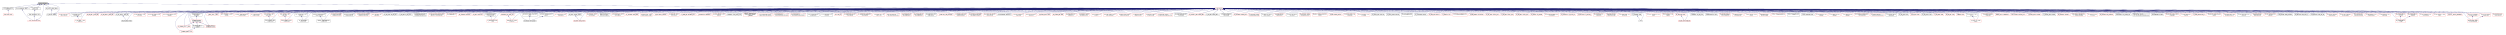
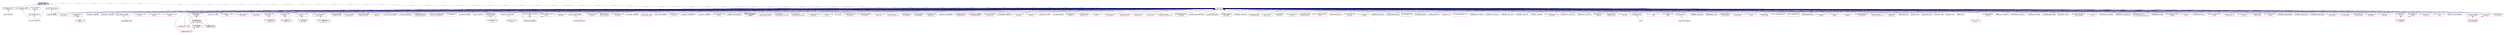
  digraph {
    fontname="Courier Prime"
    rankdir=TB
    node [color=red fillcolor=white fontname="Courier Prime" fontsize=10 shape=record style=filled]
    edge [color=midnightblue dir=back fontname="Courier Prime" fontsize=10 labelfontname=Helvetica labelfontsize=10 style=solid]
    n1 [color=black fillcolor=grey75 fontcolor=black height=0.2 label="AP_HAL::millis64" width=0.4]
    n2 [color=black height=0.2 label="Linux::Perf::_debug\l_counters" width=0.4]
    n3 [color=black height=0.2 label="Linux::Scheduler::\l_debug_stack" width=0.4]
    n4 [color=black height=0.2 label="Linux::Scheduler::delay" width=0.4]
    n5 [height=0.2 label="AP_HAL::millis" width=0.4]
    n6 [color=black height=0.2 label="AP_Button::update" width=0.4]
    n7 [color=black height=0.2 label="AP_Button::timer_update" width=0.4]
    n8 [height=0.2 label="Linux::Perf::Perf" width=0.4]
    n9 [color=black height=0.2 label="Linux::Scheduler::init" width=0.4]
    n10 [height=0.2 label="Linux::Scheduler::from" width=0.4]
    n11 [height=0.2 label="AP_GPS_SBP::_attempt\l_state_update" width=0.4]
    n12 [height=0.2 label="AP_GPS_SBP2::_attempt\l_state_update" width=0.4]
    n13 [height=0.2 label="SITL::Calibration::\l_calibration_poses" width=0.4]
    n14 [height=0.2 label="AP_Baro_BMP085::_cmd\l_read_pressure" width=0.4]
    n15 [height=0.2 label="AP_Baro_BMP085::_cmd\l_read_temp" width=0.4]
    n16 [height=0.2 label="AP_Airspeed_MS4525\l::_collect" width=0.4]
    n17 [height=0.2 label="AP_Airspeed_MS4525\l::_timer" width=0.4]
    n18 [height=0.2 label="AP_Baro_Backend::_copy\l_to_frontend" width=0.4]
    n19 [height=0.2 label="AP_Baro_BMP085::_data\l_ready" width=0.4]
    n20 [height=0.2 label="AP_TECS::_detect_underspeed" width=0.4]
    n21 [height=0.2 label="HALSITL::SITL_State\l::_fdm_input_step" width=0.4]
    n22 [height=0.2 label="AP_PitchController\l::_get_rate_out" width=0.4]
    n23 [height=0.2 label="AP_RollController::\l_get_rate_out" width=0.4]
    n24 [color=black height=0.2 label="AP_GPS_NMEA::_have\l_new_message" width=0.4]
    n25 [height=0.2 label="AP_GPS_NMEA::_term\l_complete" width=0.4]
    n26 [height=0.2 label="AP_Airspeed_MS4525\l::_measure" width=0.4]
    n27 [height=0.2 label="AP_GPS_ERB::_parse_gps" width=0.4]
    n28 [height=0.2 label="AP_GPS_UBLOX::_parse_gps" width=0.4]
    n29 [color=black height=0.2 label="AP_GPS_UBLOX::read" width=0.4]
    n30 [height=0.2 label="AP_Baro_BMP085::_read\l_pressure" width=0.4]
    n31 [color=black height=0.2 label="AP_GPS_UBLOX::_save_cfg" width=0.4]
    n32 [height=0.2 label="AP_GPS_SBP::_sbp_process\l_message" width=0.4]
    n33 [height=0.2 label="AP_GPS_SBP2::_sbp_process\l_message" width=0.4]
    n34 [height=0.2 label="AP_Compass_SITL::_timer" width=0.4]
    n35 [height=0.2 label="AP_Baro_SITL::_timer" width=0.4]
    n36 [height=0.2 label="QURT::Scheduler::_timer\l_thread" width=0.4]
    n37 [height=0.2 label="VRBRAIN::VRBRAINScheduler\l::_timer_thread" width=0.4]
    n38 [height=0.2 label="PX4::PX4Scheduler::\l_timer_thread" width=0.4]
    n39 [color=black height=0.2 label="Linux::RCInput_SBUS\l::_timer_tick" width=0.4]
    n40 [height=0.2 label="Linux::RCInput_115200\l::_timer_tick" width=0.4]
    n41 [color=black height=0.2 label="PX4::PX4AnalogIn::\l_timer_tick" width=0.4]
    n42 [color=black height=0.2 label="VRBRAIN::VRBRAINAnalogIn\l::_timer_tick" width=0.4]
    n43 [color=black height=0.2 label="AP_Compass_BMM150::\l_update" width=0.4]
    n44 [height=0.2 label="AP_Compass_BMM150::init" width=0.4]
    n45 [height=0.2 label="HALSITL::SITL_State\l::_update_airspeed" width=0.4]
    n46 [height=0.2 label="OpticalFlow_backend\l::_update_frontend" width=0.4]
    n47 [height=0.2 label="HALSITL::SITL_State\l::_update_gps" width=0.4]
    n48 [color=black height=0.2 label="HALSITL::SITL_State\l::_update_gps_ubx" width=0.4]
    n49 [height=0.2 label="AP_InertialSensor_Backend\l::_update_sensor_rate" width=0.4]
    n50 [height=0.2 label="AP_Compass_MMC3416\l::accumulate_field" width=0.4]
    n51 [height=0.2 label="Linux::RCInput::add\l_dsm_input" width=0.4]
    n52 [height=0.2 label="QURT::RCInput::add\l_dsm_input" width=0.4]
    n53 [height=0.2 label="Linux::RCInput::add\l_sbus_input" width=0.4]
    n54 [color=black height=0.2 label="AP_GPS_GSOF::AP_GPS_GSOF" width=0.4]
    n55 [color=black height=0.2 label="AP_GPS_SBP::AP_GPS_SBP" width=0.4]
    n56 [color=black height=0.2 label="AP_RangeFinder_MAVLink\l::AP_RangeFinder_MAVLink" width=0.4]
    n57 [height=0.2 label="AP_InertialSensor_UserInteract\l_MAVLink::blocking_read" width=0.4]
    n58 [height=0.2 label="AP_Airspeed_MS5525\l::calculate" width=0.4]
    n59 [height=0.2 label="AP_Airspeed::calibrate" width=0.4]
    n60 [height=0.2 label="AP_Baro::calibrate" width=0.4]
    n61 [height=0.2 label="AP_AdvancedFailsafe\l::check" width=0.4]
    n62 [color=black height=0.2 label="AP_AdvancedFailsafe\l::check_altlimit" width=0.4]
    n63 [height=0.2 label="ToneAlarm_PX4::check\l_cont_tone" width=0.4]
    n64 [color=black height=0.2 label="AP_Tuning::check_controller\l_error" width=0.4]
    n65 [color=black height=0.2 label="AP_Tuning::check_input" width=0.4]
    n66 [height=0.2 label="AP_Frsky_Telem::check\l_ekf_status" width=0.4]
    n67 [height=0.2 label="AC_Fence::check_fence" width=0.4]
    n68 [height=0.2 label="AP_Avoidance::check\l_for_threats" width=0.4]
    n69 [color=black height=0.2 label="CompassCalibrator::\lcheck_for_timeout" width=0.4]
    n70 [height=0.2 label="AccelCalibrator::check\l_for_timeout" width=0.4]
    n71 [height=0.2 label="AP_AutoTune::check_save" width=0.4]
    n72 [color=black height=0.2 label="AP_Tuning::check_selector\l_switch" width=0.4]
    n73 [height=0.2 label="AP_Frsky_Telem::check\l_sensor_status_flags" width=0.4]
    n74 [height=0.2 label="AP_GPS::detect_instance" width=0.4]
    n75 [height=0.2 label="AP_AHRS_DCM::drift\l_correction" width=0.4]
    n76 [height=0.2 label="AP_AHRS_DCM::estimate_wind" width=0.4]
    n77 [height=0.2 label="AP_BattMonitor::exhausted" width=0.4]
    n78 [height=0.2 label="AP_Mount_SToRM32::find\l_gimbal" width=0.4]
    n79 [color=black height=0.2 label="SchedTest::five_second_call" width=0.4]
    n80 [height=0.2 label="VRBRAIN::VRBRAINRCOutput\l::force_safety_pending\l_requests" width=0.4]
    n81 [height=0.2 label="PX4::PX4RCOutput::force\l_safety_pending_requests" width=0.4]
    n82 [height=0.2 label="AP_Airspeed_MS4525\l::get_differential_pressure" width=0.4]
    n83 [height=0.2 label="AP_Airspeed_MS5525\l::get_differential_pressure" width=0.4]
    n84 [color=black height=0.2 label="AP_Baro::get_external\l_temperature" width=0.4]
    n85 [color=black height=0.2 label="AC_PrecLand_SITL::get\l_los_body" width=0.4]
    n86 [height=0.2 label="PID::get_pid" width=0.4]
    n87 [height=0.2 label="AP_RangeFinder_VL53L0X\l::get_reading" width=0.4]
    n88 [height=0.2 label="AP_RangeFinder_LeddarOne\l::get_reading" width=0.4]
    n89 [height=0.2 label="AP_YawController::get\l_servo_out" width=0.4]
    n90 [height=0.2 label="AP_SteerController\l::get_steering_out_rate" width=0.4]
    n91 [height=0.2 label="AP_Airspeed_MS4525\l::get_temperature" width=0.4]
    n92 [height=0.2 label="AP_Airspeed_MS5525\l::get_temperature" width=0.4]
    n93 [color=black height=0.2 label="AP_BattMonitor::get\l_temperature" width=0.4]
    n94 [height=0.2 label="AP_AHRS::get_time_flying_ms" width=0.4]
    n95 [height=0.2 label="AP_Proximity_MAV::get\l_upward_distance" width=0.4]
    n96 [height=0.2 label="AP_Proximity_RangeFinder\l::get_upward_distance" width=0.4]
    n97 [height=0.2 label="AP_Beacon::get_vehicle\l_position_ned" width=0.4]
    n98 [color=black height=0.2 label="SoloGimbalEKF::getStatus" width=0.4]
    n99 [height=0.2 label="HALSITL::SITL_State\l::gps2_pipe" width=0.4]
    n100 [height=0.2 label="HALSITL::SITL_State\l::gps_pipe" width=0.4]
    n101 [height=0.2 label="AP_Gripper_Servo::grab" width=0.4]
    n102 [height=0.2 label="AP_Gripper_EPM::grab" width=0.4]
    n103 [height=0.2 label="DataFlash_MAVLink::\lhandle_ack" width=0.4]
    n104 [height=0.2 label="AP_Avoidance::handle\l_avoidance_local" width=0.4]
    n105 [height=0.2 label="RGBLed::handle_led\l_control" width=0.4]
    n106 [height=0.2 label="DataFlash_Class::handle\l_log_send_data" width=0.4]
    n107 [height=0.2 label="DataFlash_Class::handle\l_log_send_listing" width=0.4]
    n108 [height=0.2 label="GCS_MAVLINK::handle\l_mission_count" width=0.4]
    n109 [height=0.2 label="GCS_MAVLINK::handle\l_mission_item" width=0.4]
    n110 [height=0.2 label="GCS_MAVLINK::handle\l_mission_write_partial_list" width=0.4]
    n111 [color=black height=0.2 label="AP_RangeFinder_MAVLink\l::handle_msg" width=0.4]
    n112 [height=0.2 label="AP_Proximity_MAV::handle_msg" width=0.4]
    n113 [color=black height=0.2 label="AP_GPS_MAV::handle_msg" width=0.4]
    n114 [color=black height=0.2 label="AC_PrecLand_Companion\l::handle_msg" width=0.4]
    n115 [height=0.2 label="AP_Avoidance::handle_msg" width=0.4]
    n116 [height=0.2 label="GCS_MAVLINK::handle\l_param_request_read" width=0.4]
    n117 [color=black height=0.2 label="GCS_MAVLINK::handle\l_radio_status" width=0.4]
    n118 [height=0.2 label="DataFlash_MAVLink::\lhandle_retry" width=0.4]
    n119 [color=black height=0.2 label="GCS_MAVLINK::handle\l_set_mode" width=0.4]
    n120 [height=0.2 label="AP_Avoidance::handle\l_threat_gcs_notify" width=0.4]
    n121 [height=0.2 label="AP_ADSB::handle_transceiver\l_report" width=0.4]
    n122 [height=0.2 label="AP_ADSB::handle_vehicle" width=0.4]
    n123 [height=0.2 label="AP_Gripper_Servo::has\l_state_pwm" width=0.4]
    n124 [height=0.2 label="AC_PrecLand_SITL::have\l_los_meas" width=0.4]
    n125 [color=black height=0.2 label="AP_Beacon_SITL::healthy" width=0.4]
    n126 [color=black height=0.2 label="AP_Beacon_Pozyx::healthy" width=0.4]
    n127 [color=black height=0.2 label="AP_Beacon_Marvelmind\l::healthy" width=0.4]
    n128 [color=black height=0.2 label="AP_VisualOdom::healthy" width=0.4]
    n129 [height=0.2 label="AP_AHRS_DCM::healthy" width=0.4]
    n130 [height=0.2 label="AP_Mission::init" width=0.4]
    n131 [height=0.2 label="AP_Proximity_LightWareSF40\lC::initialise" width=0.4]
    n132 [height=0.2 label="AP_AHRS_NavEKF::initialised" width=0.4]
    n133 [height=0.2 label="AP_GPS_NOVA::inject_data" width=0.4]
    n134 [height=0.2 label="AP_GPS_SBP::inject_data" width=0.4]
    n135 [height=0.2 label="AP_GPS_SBP2::inject_data" width=0.4]
    n136 [height=0.2 label="AP_Arming::ins_checks" width=0.4]
    n137 [height=0.2 label="AP_WheelEncoder_Quadrature\l::irq_handler" width=0.4]
    n138 [height=0.2 label="AC_PosControl::is_active_xy" width=0.4]
    n139 [height=0.2 label="AC_PosControl::is_active_z" width=0.4]
    n140 [height=0.2 label="AP_Proximity_SITL::\lload_fence" width=0.4]
    n141 [height=0.2 label="DataFlash_MAVLink::\lLog_Write_DF_MAV" width=0.4]
    n142 [height=0.2 label="DataFlash_Class::Log\l_Write_POS" width=0.4]
    n143 [color=black height=0.2 label=loop width=0.4]
    n144 [height=0.2 label="AC_Fence::manual_recovery\l_start" width=0.4]
    n145 [color=black height=0.2 label="CompassCalibrator::\lnew_sample" width=0.4]
    n146 [height=0.2 label="AP_Compass_Backend\l::publish_raw_field" width=0.4]
    n147 [height=0.2 label="AccelCalibrator::new\l_sample" width=0.4]
    n148 [color=black height=0.2 label="PX4::PX4AnalogIn::next\l_stop_pin" width=0.4]
    n149 [color=black height=0.2 label="VRBRAIN::VRBRAINAnalogIn\l::next_stop_pin" width=0.4]
    n150 [height=0.2 label="AP_AHRS_DCM::normalize" width=0.4]
    n151 [color=black height=0.2 label="SchedTest::one_hz_print" width=0.4]
    n152 [color=black height=0.2 label="TCPServerDevice::open" width=0.4]
    n153 [height=0.2 label="AP_Landing_Deepstall\l::override_servos" width=0.4]
    n154 [height=0.2 label="GCS_MAVLINK::packet\l_overhead_chan" width=0.4]
    n155 [height=0.2 label="AP_Beacon_Pozyx::parse\l_buffer" width=0.4]
    n156 [height=0.2 label="DataFlash_Backend::\lperiodic_tasks" width=0.4]
    n157 [height=0.2 label="Linux::ToneAlarm_Raspilot\l::play" width=0.4]
    n158 [color=black height=0.2 label="Linux::ToneAlarm_Disco\l::play" width=0.4]
    n159 [color=black height=0.2 label="Linux::ToneAlarm::play" width=0.4]
    n160 [height=0.2 label="ToneAlarm_PX4::play_tone" width=0.4]
    n161 [height=0.2 label="AP_GPS_NOVA::process\l_message" width=0.4]
    n162 [height=0.2 label="AP_GPS_GSOF::process\l_message" width=0.4]
    n163 [height=0.2 label="AP_GPS_SBF::process\l_message" width=0.4]
    n164 [height=0.2 label="AP_Proximity_LightWareSF40\lC::process_reply" width=0.4]
    n165 [height=0.2 label="AP_Compass_Backend\l::publish_filtered_field" width=0.4]
    n166 [color=black height=0.2 label="GCS_MAVLINK::queued\l_param_send" width=0.4]
    n167 [color=black height=0.2 label="AP_GPS_QURT::read" width=0.4]
    n168 [height=0.2 label="AP_GPS_NOVA::read" width=0.4]
    n169 [color=black height=0.2 label="AP_GPS_MTK19::read" width=0.4]
    n170 [height=0.2 label="AP_GPS_GSOF::read" width=0.4]
    n171 [height=0.2 label="AP_GPS_SBF::read" width=0.4]
    n172 [color=black height=0.2 label="AP_Airspeed::read" width=0.4]
    n173 [height=0.2 label="Compass::read" width=0.4]
-   n174 [color=black height=0.2 label="AP_IRLock_I2C::read\l_block" width=0.4]
    n175 [height=0.2 label="AP_IRLock_I2C::read\l_frames" width=0.4]
    n176 [height=0.2 label="AP_BattMonitor_SMBus\l::read_temp" width=0.4]
    n177 [height=0.2 label="NavEKF2_core::readIMUData" width=0.4]
    n178 [height=0.2 label="SITL::XPlane::receive_data" width=0.4]
    n179 [color=black height=0.2 label="AC_Fence::record_breach" width=0.4]
    n180 [height=0.2 label="AP_Gripper_Servo::release" width=0.4]
    n181 [color=black height=0.2 label="AP_Gripper_EPM::release" width=0.4]
    n182 [height=0.2 label="AP_Parachute::release" width=0.4]
    n183 [height=0.2 label="AP_Proximity_LightWareSF40\lC::request_new_data" width=0.4]
    n184 [height=0.2 label="AP_AHRS_DCM::reset" width=0.4]
    n185 [height=0.2 label="GCS_MAVLINK::reset\l_cli_stop" width=0.4]
    n186 [height=0.2 label="AC_PrecLand::run_estimator" width=0.4]
    n187 [color=black height=0.2 label="MissionTest::run_resume_test" width=0.4]
    n188 [color=black height=0.2 label="MissionTest::run_set\l_current_cmd_while_stopped_test" width=0.4]
    n189 [color=black height=0.2 label="SoloGimbalEKF::RunEKF" width=0.4]
    n190 [height=0.2 label="GCS_MAVLINK::save_signing\l_timestamp" width=0.4]
    n191 [height=0.2 label="AP_ADSB::send_adsb\l_vehicle" width=0.4]
    n192 [height=0.2 label="AP_Frsky_Telem::send_D" width=0.4]
    n193 [height=0.2 label="GCS_MAVLINK::send_distance\l_sensor" width=0.4]
    n194 [height=0.2 label="AP_Mount_SToRM32::send\l_do_mount_control" width=0.4]
    n195 [color=black height=0.2 label="GCS_MAVLINK::send_local\l_position" width=0.4]
    n196 [height=0.2 label="DataFlash_MAVLink::\lsend_log_block" width=0.4]
    n197 [height=0.2 label="AP_GPS::send_mavlink\l_gps_raw" width=0.4]
    n198 [color=black height=0.2 label="GCS_MAVLINK::send_proximity" width=0.4]
    n199 [color=black height=0.2 label="GCS_MAVLINK::send_radio_in" width=0.4]
    n200 [color=black height=0.2 label="GCS_MAVLINK::send_raw_imu" width=0.4]
    n1 -> n2
    n1 -> n3
    n1 -> n4
    n1 -> n5
    n1 -> n6
    n1 -> n7
    n2 -> n8
    n3 -> n9
    n4 -> n10
    n5 -> n6
    n5 -> n11
    n5 -> n12
    n5 -> n13
    n5 -> n14
    n5 -> n15
    n5 -> n16
    n5 -> n17
    n5 -> n18
    n5 -> n19
    n5 -> n20
    n5 -> n21
    n5 -> n22
    n5 -> n23
    n5 -> n24
    n5 -> n25
    n5 -> n26
    n5 -> n27
    n5 -> n28
    n5 -> n29
    n5 -> n30
    n5 -> n31
    n5 -> n32
    n5 -> n33
    n5 -> n34
    n5 -> n35
    n5 -> n36
    n5 -> n37
    n5 -> n38
    n5 -> n39
    n5 -> n40
    n5 -> n41
    n5 -> n42
    n5 -> n43
    n5 -> n44
    n5 -> n45
    n5 -> n46
    n5 -> n47
    n5 -> n48
    n5 -> n49
    n5 -> n50
    n5 -> n51
    n5 -> n52
    n5 -> n53
    n5 -> n54
    n5 -> n55
    n5 -> n56
    n5 -> n57
    n5 -> n58
    n5 -> n59
    n5 -> n60
    n5 -> n61
    n5 -> n62
    n5 -> n63
    n5 -> n64
    n5 -> n65
    n5 -> n66
    n5 -> n67
    n5 -> n68
    n5 -> n69
    n5 -> n70
    n5 -> n71
    n5 -> n72
    n5 -> n73
    n5 -> n74
    n5 -> n75
    n5 -> n76
    n5 -> n77
    n5 -> n78
    n5 -> n79
    n5 -> n80
    n5 -> n81
    n5 -> n82
    n5 -> n83
    n5 -> n84
    n5 -> n85
    n5 -> n86
    n5 -> n87
    n5 -> n88
    n5 -> n89
    n5 -> n90
    n5 -> n91
    n5 -> n92
    n5 -> n93
    n5 -> n94
    n5 -> n95
    n5 -> n96
    n5 -> n97
    n5 -> n98
    n5 -> n99
    n5 -> n100
    n5 -> n101
    n5 -> n102
    n5 -> n103
    n5 -> n104
    n5 -> n105
    n5 -> n106
    n5 -> n107
    n5 -> n108
    n5 -> n109
    n5 -> n110
    n5 -> n111
    n5 -> n112
    n5 -> n113
    n5 -> n114
    n5 -> n115
    n5 -> n116
    n5 -> n117
    n5 -> n118
    n5 -> n119
    n5 -> n120
    n5 -> n121
    n5 -> n122
    n5 -> n123
    n5 -> n124
    n5 -> n125
    n5 -> n126
    n5 -> n127
    n5 -> n128
    n5 -> n129
    n5 -> n130
    n5 -> n131
    n5 -> n132
    n5 -> n133
    n5 -> n134
    n5 -> n135
    n5 -> n136
    n5 -> n137
    n5 -> n138
    n5 -> n139
    n5 -> n140
    n5 -> n141
    n5 -> n142
    n5 -> n143
    n5 -> n144
    n5 -> n145
    n5 -> n146
    n5 -> n147
    n5 -> n148
    n5 -> n149
    n5 -> n150
    n5 -> n151
    n5 -> n152
    n5 -> n153
    n5 -> n154
    n5 -> n155
    n5 -> n156
    n5 -> n157
    n5 -> n158
    n5 -> n159
    n5 -> n160
    n5 -> n161
    n5 -> n162
    n5 -> n163
    n5 -> n164
    n5 -> n165
    n5 -> n166
    n5 -> n167
    n5 -> n168
    n5 -> n169
    n5 -> n170
    n5 -> n171
    n5 -> n172
    n5 -> n173
-   n5 -> n174
    n5 -> n175
    n5 -> n176
    n5 -> n177
    n5 -> n178
    n5 -> n179
    n5 -> n180
    n5 -> n181
    n5 -> n182
    n5 -> n183
    n5 -> n184
    n5 -> n185
    n5 -> n186
    n5 -> n187
    n5 -> n188
    n5 -> n189
    n5 -> n190
    n5 -> n191
    n5 -> n192
    n5 -> n193
    n5 -> n194
    n5 -> n195
    n5 -> n196
    n5 -> n197
    n5 -> n198
    n5 -> n199
    n5 -> n200
    n7 -> n6
    n9 -> n10
    n10 -> n1
    n16 -> n17
    n24 -> n25
    n26 -> n17
    n31 -> n29
    n43 -> n44
    n45 -> n21
    n47 -> n21
    n51 -> n40
    n53 -> n39
    n62 -> n61
    n64 -> n65
    n72 -> n65
    n145 -> n146
    n146 -> n34
    n146 -> n43
    n146 -> n50
    n148 -> n41
    n149 -> n42
    n160 -> n63
    n172 -> n143
-   n174 -> n175
    n179 -> n67
    n184 -> n150
  }
